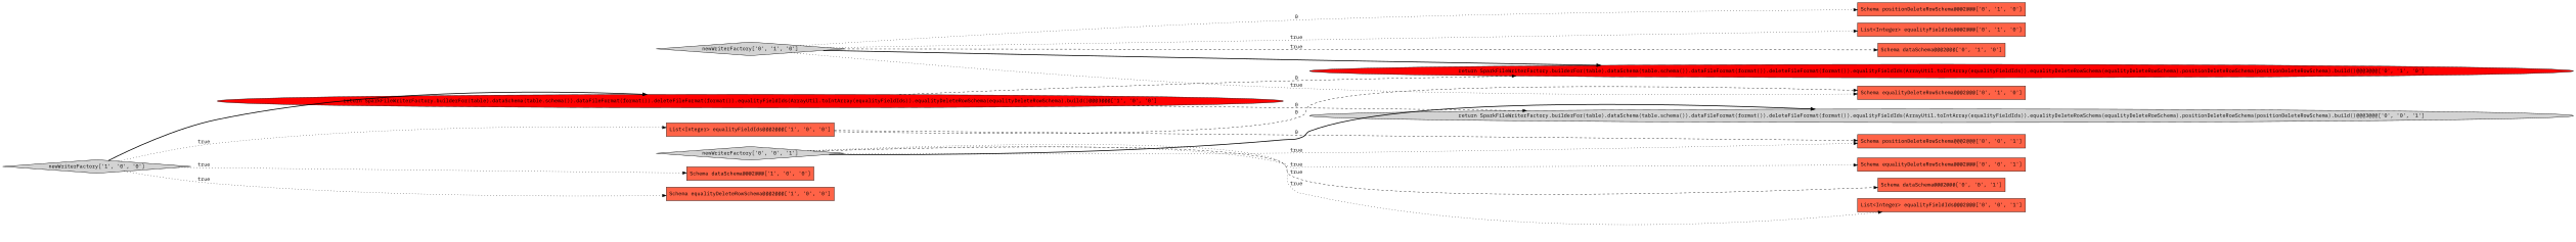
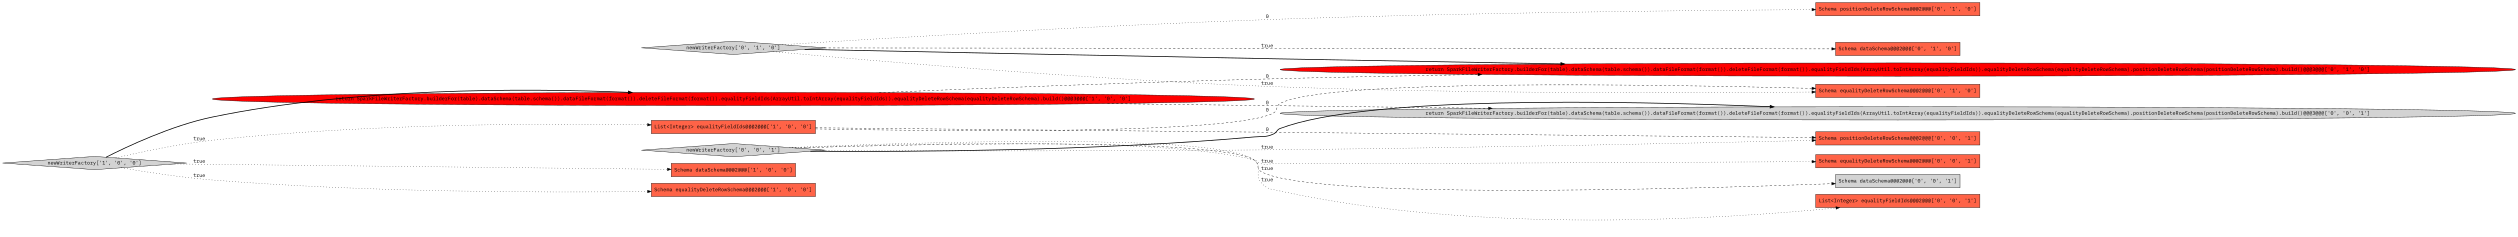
  digraph {
    fontname="IBM Plex Mono"
    rankdir=LR
    node [fillcolor=tomato fontname="IBM Plex Mono" shape=box style=filled]
    edge [fontname="IBM Plex Mono" style=dotted]
    n1 [fillcolor=lightgray label="newWriterFactory['1', '0', '0']" shape=diamond]
    n2 [fillcolor=red label="return SparkFileWriterFactory.builderFor(table).dataSchema(table.schema()).dataFileFormat(format()).deleteFileFormat(format()).equalityFieldIds(ArrayUtil.toIntArray(equalityFieldIds)).equalityDeleteRowSchema(equalityDeleteRowSchema).build()@@@3@@@['1', '0', '0']" shape=ellipse]
    n3 [label="Schema dataSchema@@@2@@@['1', '0', '0']"]
    n4 [label="Schema equalityDeleteRowSchema@@@2@@@['1', '0', '0']"]
    n5 [label="List<Integer> equalityFieldIds@@@2@@@['1', '0', '0']"]
    n6 [fillcolor=lightgray label="return SparkFileWriterFactory.builderFor(table).dataSchema(table.schema()).dataFileFormat(format()).deleteFileFormat(format()).equalityFieldIds(ArrayUtil.toIntArray(equalityFieldIds)).equalityDeleteRowSchema(equalityDeleteRowSchema).positionDeleteRowSchema(positionDeleteRowSchema).build()@@@3@@@['0', '0', '1']" shape=ellipse]
    n7 [fillcolor=red label="return SparkFileWriterFactory.builderFor(table).dataSchema(table.schema()).dataFileFormat(format()).deleteFileFormat(format()).equalityFieldIds(ArrayUtil.toIntArray(equalityFieldIds)).equalityDeleteRowSchema(equalityDeleteRowSchema).positionDeleteRowSchema(positionDeleteRowSchema).build()@@@3@@@['0', '1', '0']" shape=ellipse]
    n8 [label="Schema positionDeleteRowSchema@@@2@@@['0', '0', '1']"]
    n9 [label="Schema equalityDeleteRowSchema@@@2@@@['0', '1', '0']"]
-   n10 [label="List<Integer> equalityFieldIds@@@2@@@['0', '1', '0']"]
    n11 [label="Schema equalityDeleteRowSchema@@@2@@@['0', '0', '1']"]
    n12 [label="Schema dataSchema@@@2@@@['0', '1', '0']"]
-   n13 [label="Schema dataSchema@@@2@@@['0', '0', '1']"]
+   n13 [fillcolor=lightgray label="Schema dataSchema@@@2@@@['0', '0', '1']"]
    n14 [fillcolor=lightgray label="newWriterFactory['0', '0', '1']" shape=diamond]
    n15 [label="List<Integer> equalityFieldIds@@@2@@@['0', '0', '1']"]
    n16 [fillcolor=lightgray label="newWriterFactory['0', '1', '0']" shape=diamond]
    n17 [label="Schema positionDeleteRowSchema@@@2@@@['0', '1', '0']"]
    n1 -> n2 [style=bold]
    n1 -> n3 [label=true]
    n1 -> n4 [label=true]
    n1 -> n5 [label=true]
    n2 -> n6 [label=0 style=dashed]
    n2 -> n7 [label=0 style=dashed]
    n5 -> n8 [label=0 style=dashed]
    n5 -> n9 [label=0 style=dashed]
    n14 -> n6 [style=bold]
    n14 -> n8 [label=true]
    n14 -> n11 [label=true]
    n14 -> n13 [label=true style=dashed]
    n14 -> n15 [label=true]
    n16 -> n7 [style=bold]
    n16 -> n9 [label=true]
-   n16 -> n10 [label=true]
    n16 -> n12 [label=true style=dashed]
    n16 -> n17 [label=0]
  }
